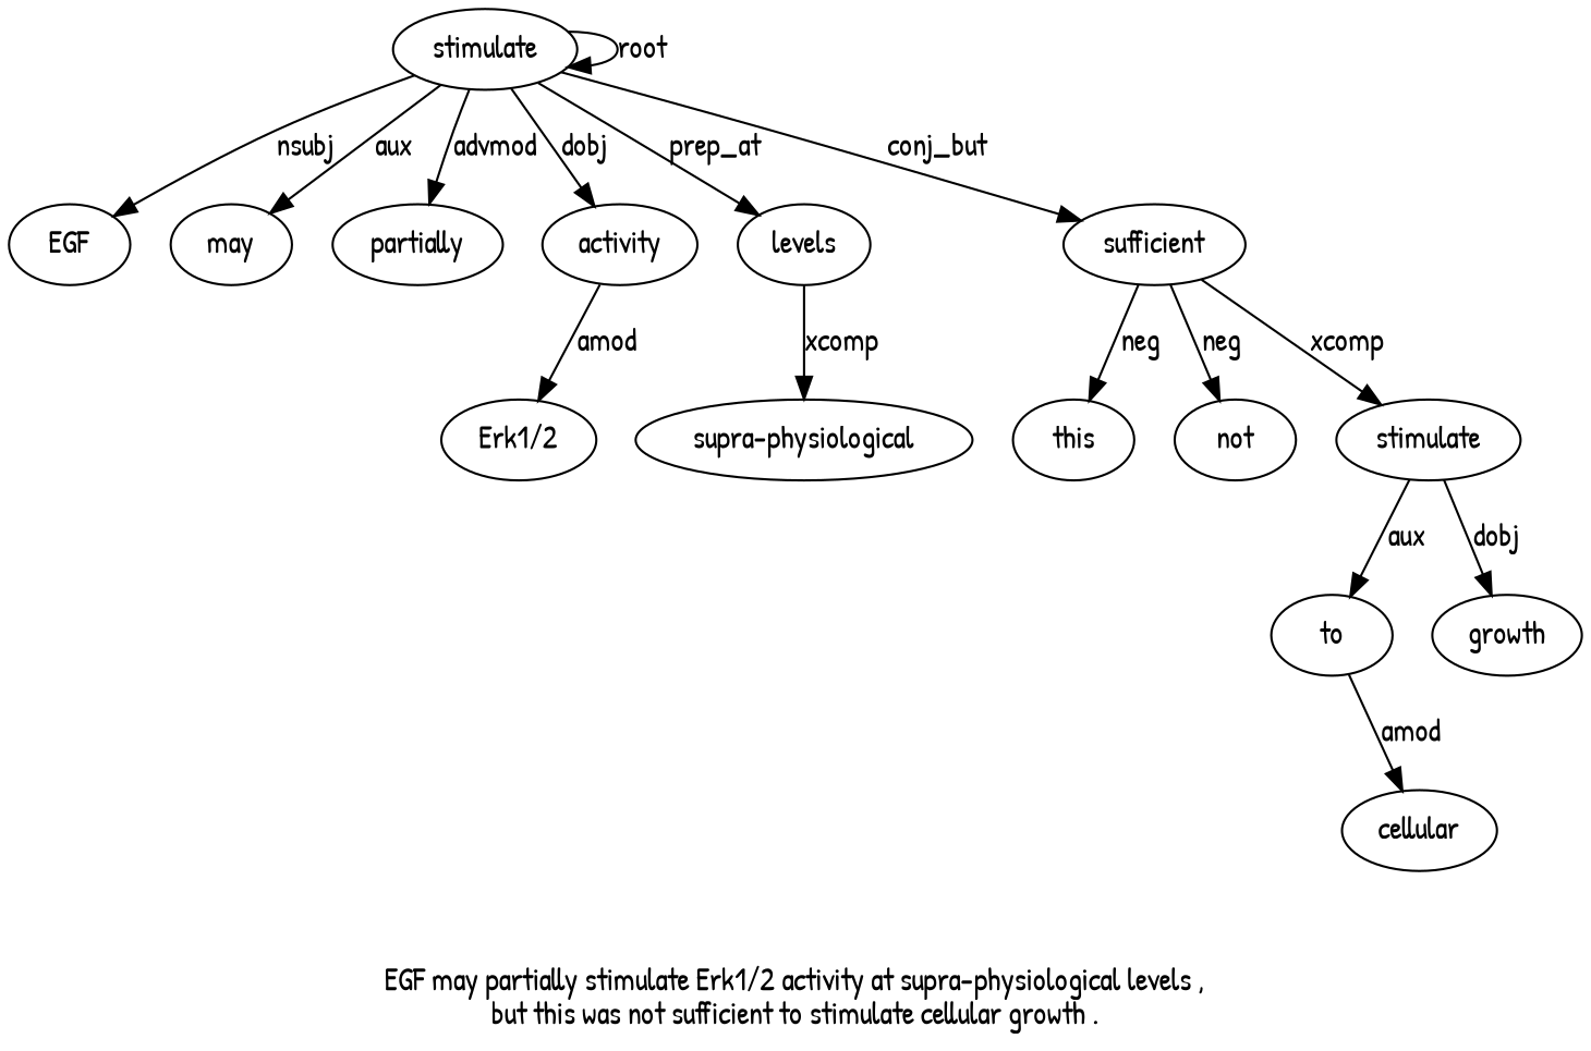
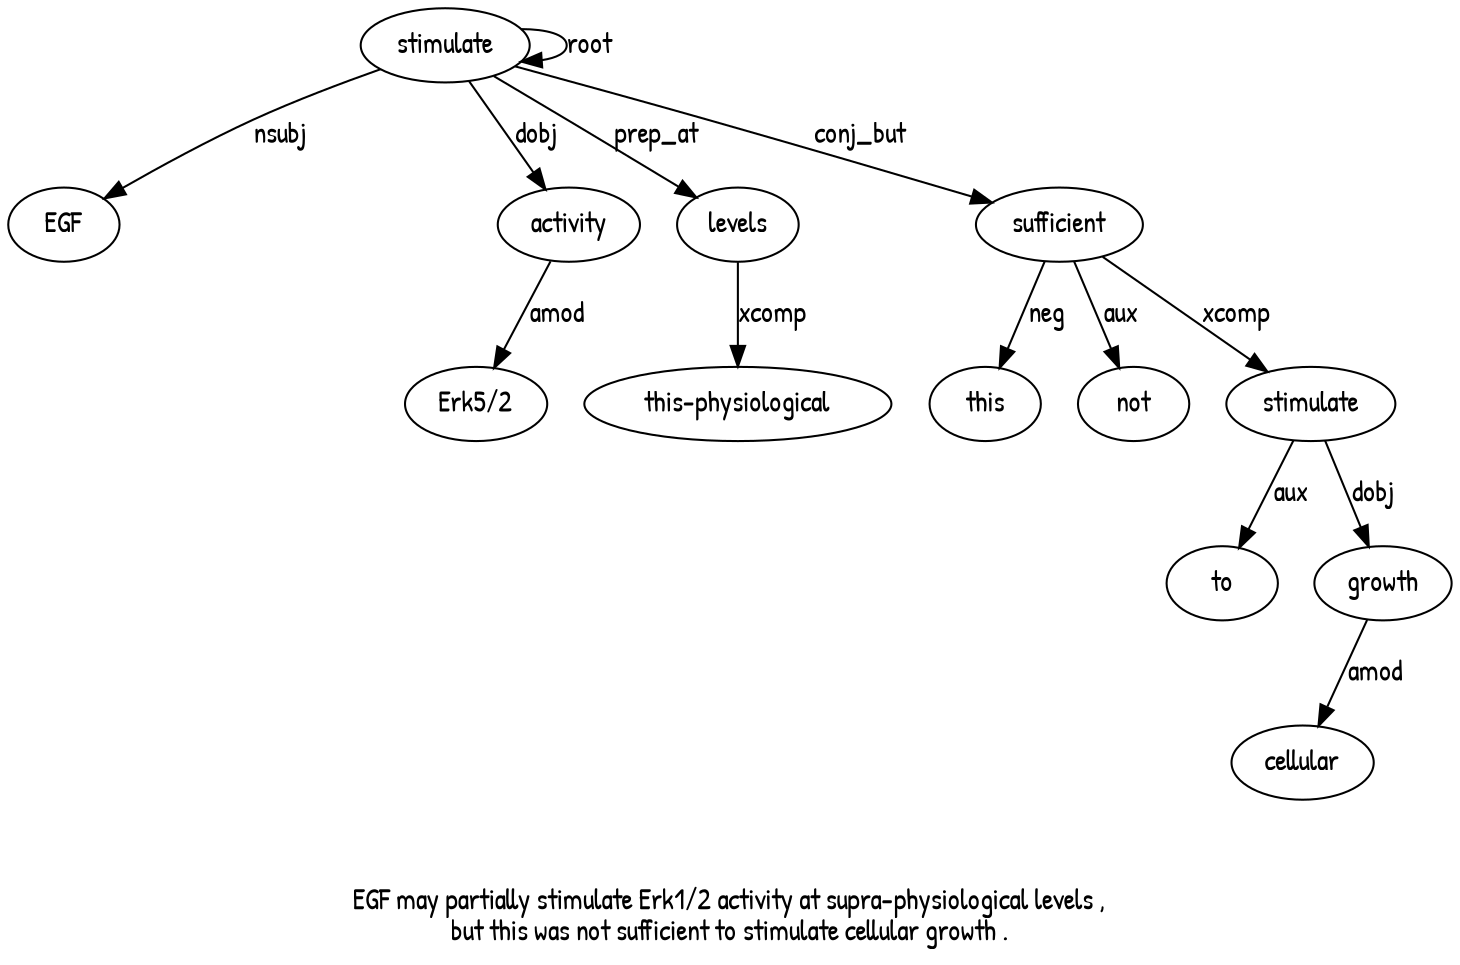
  digraph {
    fontname="Patrick Hand"
    label="EGF may partially stimulate Erk1/2 activity at supra-physiological levels ,\nbut this was not sufficient to stimulate cellular growth ."
    node [fillcolor=white fontname="Patrick Hand" style=filled]
    edge [fontname="Patrick Hand"]
    n1 [label=stimulate]
    n2 [label=EGF]
-   n3 [label=may]
-   n4 [label=partially]
    n5 [label=activity]
    n6 [label=levels]
    n7 [label=sufficient]
-   n8 [label="Erk1/2"]
-   n9 [label="supra-physiological"]
+   n8 [label="Erk5/2"]
+   n9 [label="this-physiological"]
    n10 [label=this]
    n11 [label=not]
    n12 [label=stimulate]
    n13 [label=to]
    n14 [label=growth]
    n15 [label=cellular]
    n1 -> n1 [label=root]
    n1 -> n2 [label=nsubj]
-   n1 -> n3 [label=aux]
-   n1 -> n4 [label=advmod]
    n1 -> n5 [label=dobj]
    n1 -> n6 [label=prep_at]
    n1 -> n7 [label=conj_but]
    n5 -> n8 [label=amod]
    n6 -> n9 [label=xcomp]
    n7 -> n10 [label=neg]
-   n7 -> n11 [label=neg]
+   n7 -> n11 [label=aux]
    n7 -> n12 [label=xcomp]
    n12 -> n13 [label=aux]
    n12 -> n14 [label=dobj]
-   n13 -> n15 [label=amod]
+   n14 -> n15 [label=amod]
  }
